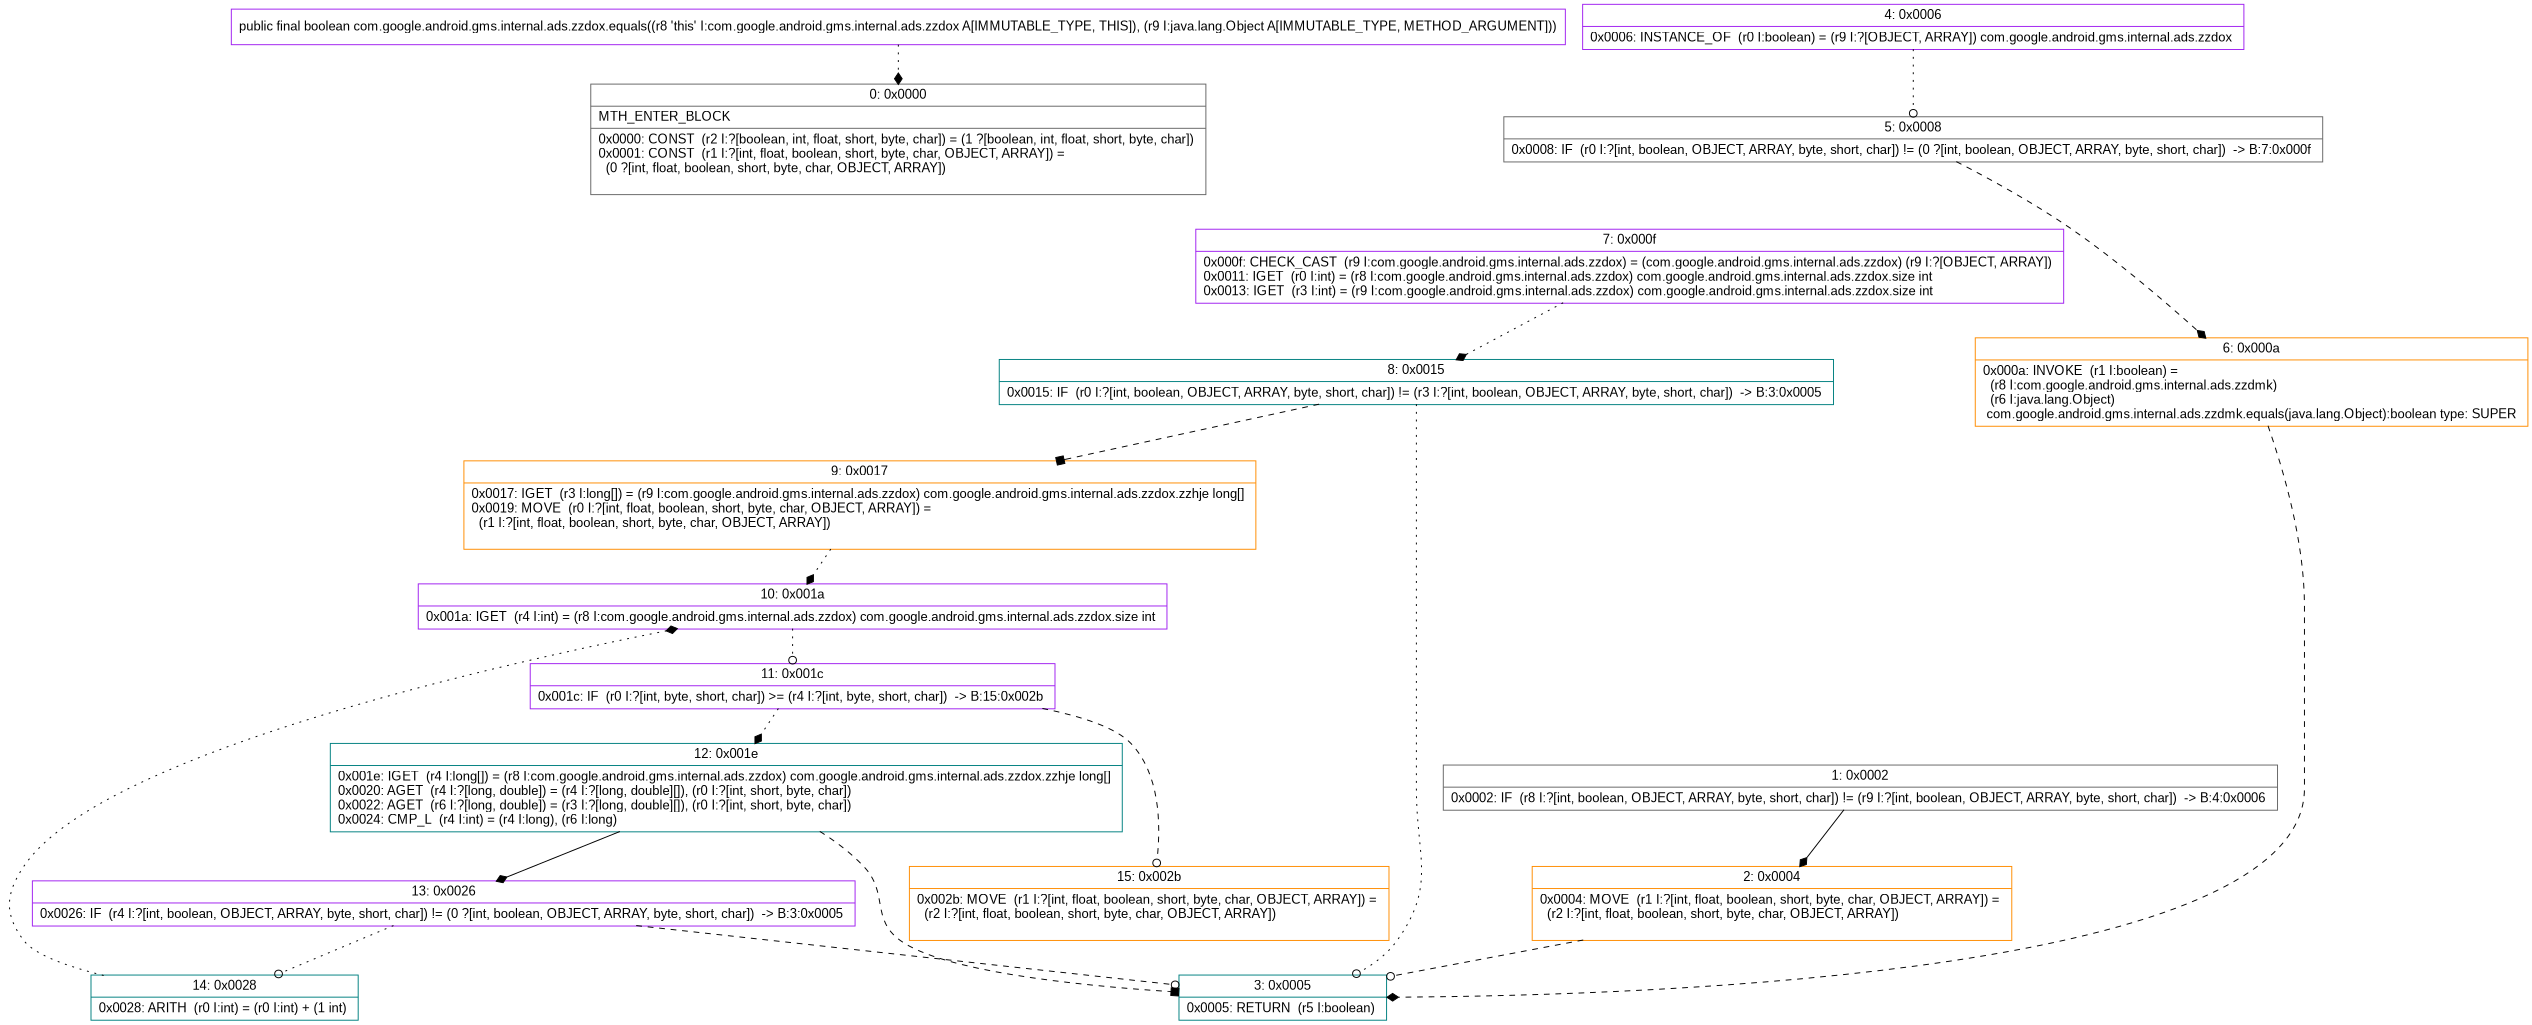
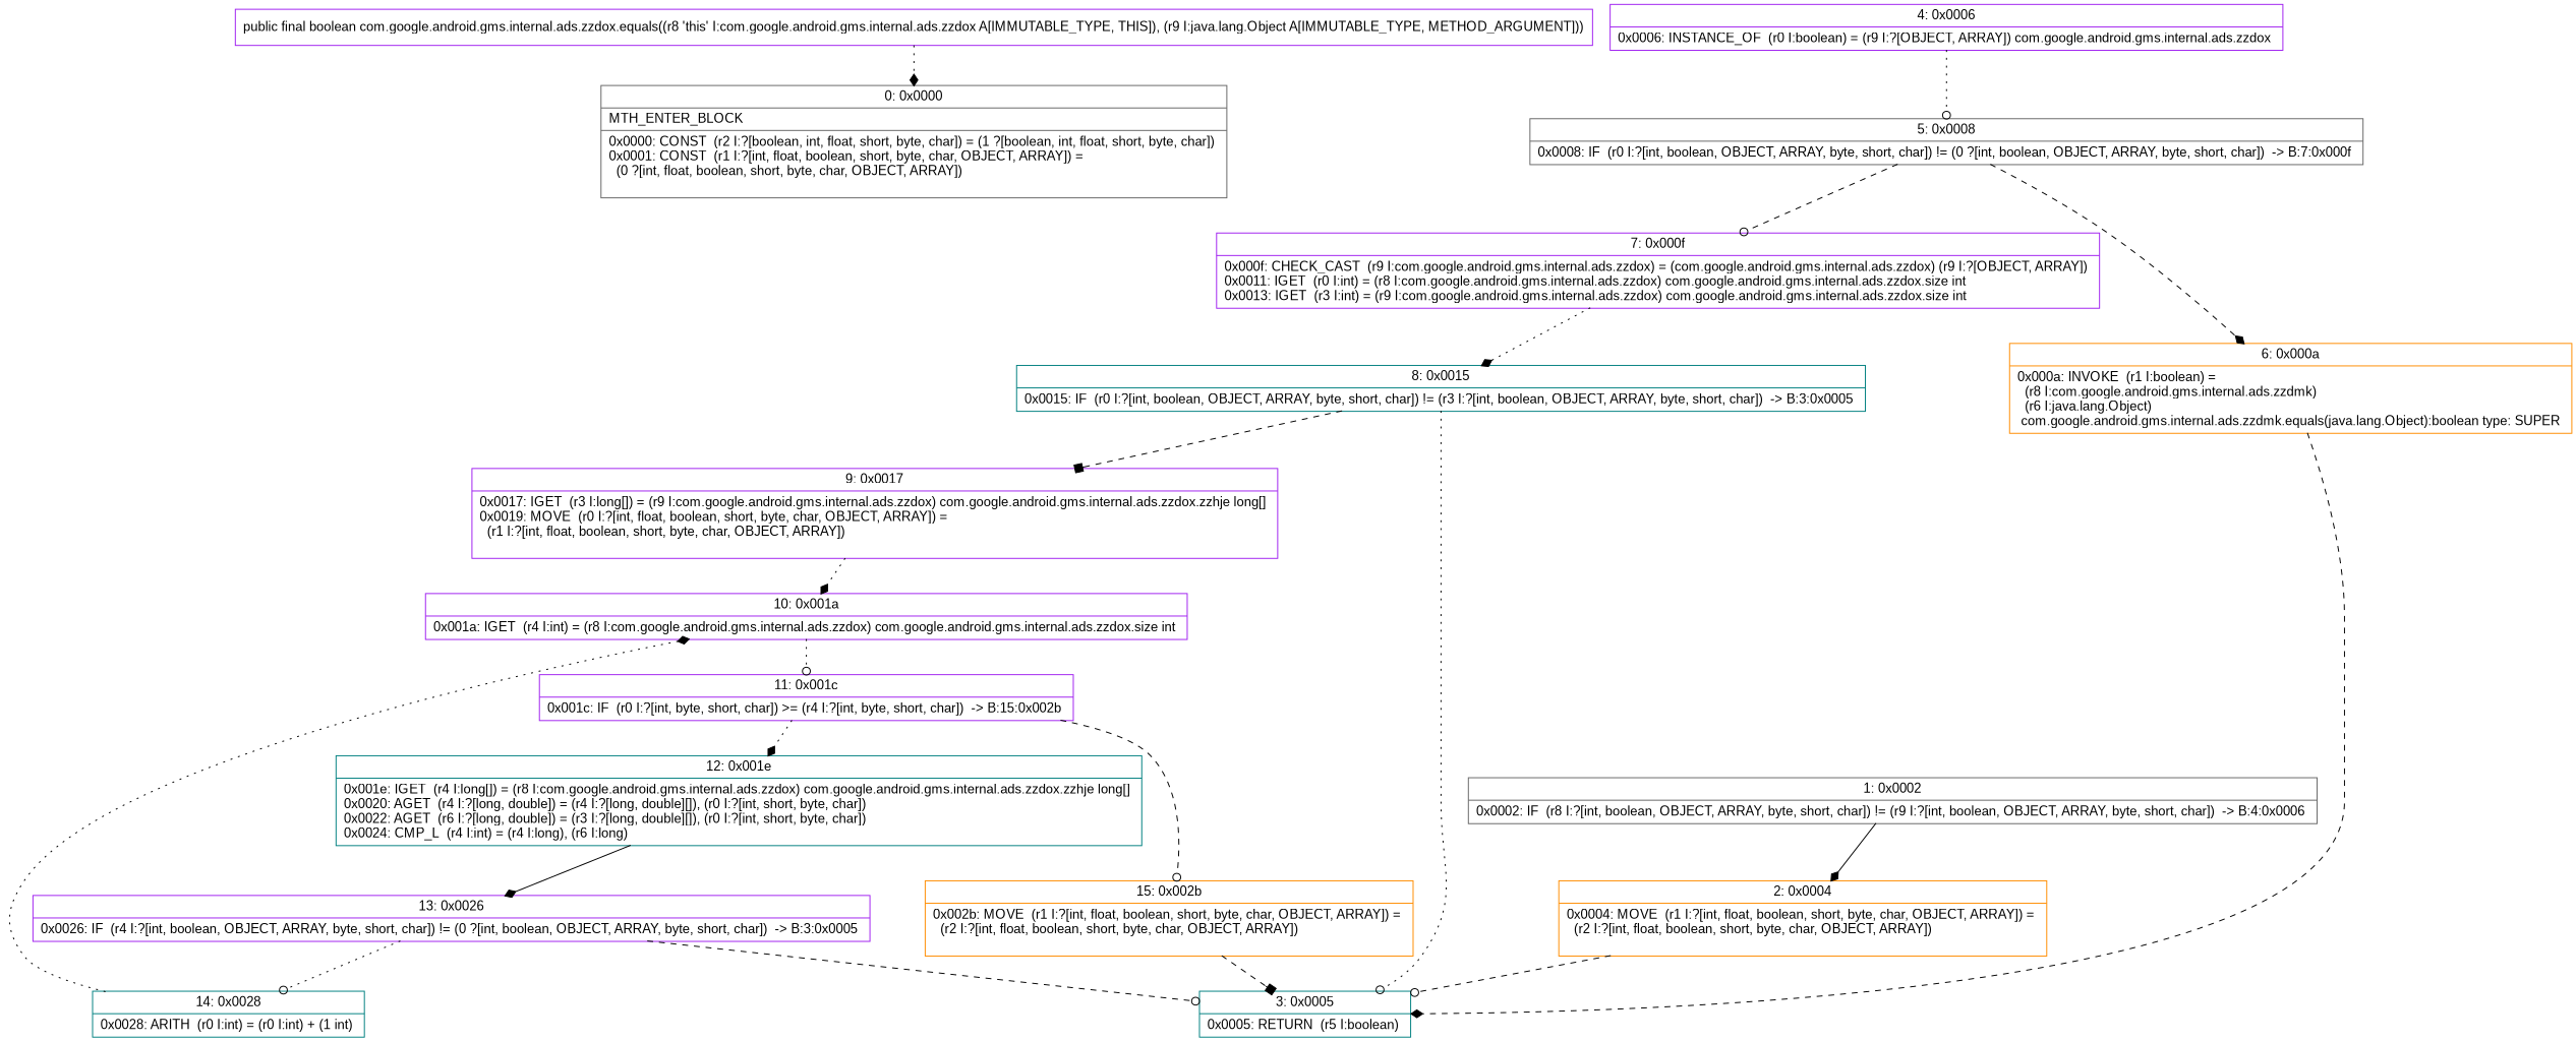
  digraph {
    fontname="Liberation Sans"
    node [color=purple fontname="Liberation Sans" shape=record]
    edge [arrowhead=diamond fontname="Liberation Sans" style=dotted]
    n1 [color=gray40 label="{0\:\ 0x0000|MTH_ENTER_BLOCK\l|0x0000: CONST  (r2 I:?[boolean, int, float, short, byte, char]) = (1 ?[boolean, int, float, short, byte, char]) \l0x0001: CONST  (r1 I:?[int, float, boolean, short, byte, char, OBJECT, ARRAY]) = \l  (0 ?[int, float, boolean, short, byte, char, OBJECT, ARRAY])\l \l}"]
    n2 [color=gray40 label="{1\:\ 0x0002|0x0002: IF  (r8 I:?[int, boolean, OBJECT, ARRAY, byte, short, char]) != (r9 I:?[int, boolean, OBJECT, ARRAY, byte, short, char])  \-\> B:4:0x0006 \l}"]
    n3 [color=darkorange label="{2\:\ 0x0004|0x0004: MOVE  (r1 I:?[int, float, boolean, short, byte, char, OBJECT, ARRAY]) = \l  (r2 I:?[int, float, boolean, short, byte, char, OBJECT, ARRAY])\l \l}"]
    n4 [color=teal label="{3\:\ 0x0005|0x0005: RETURN  (r5 I:boolean) \l}"]
    n5 [label="{4\:\ 0x0006|0x0006: INSTANCE_OF  (r0 I:boolean) = (r9 I:?[OBJECT, ARRAY]) com.google.android.gms.internal.ads.zzdox \l}"]
    n6 [color=gray40 label="{5\:\ 0x0008|0x0008: IF  (r0 I:?[int, boolean, OBJECT, ARRAY, byte, short, char]) != (0 ?[int, boolean, OBJECT, ARRAY, byte, short, char])  \-\> B:7:0x000f \l}"]
    n7 [color=darkorange label="{6\:\ 0x000a|0x000a: INVOKE  (r1 I:boolean) = \l  (r8 I:com.google.android.gms.internal.ads.zzdmk)\l  (r6 I:java.lang.Object)\l com.google.android.gms.internal.ads.zzdmk.equals(java.lang.Object):boolean type: SUPER \l}"]
    n8 [label="{7\:\ 0x000f|0x000f: CHECK_CAST  (r9 I:com.google.android.gms.internal.ads.zzdox) = (com.google.android.gms.internal.ads.zzdox) (r9 I:?[OBJECT, ARRAY]) \l0x0011: IGET  (r0 I:int) = (r8 I:com.google.android.gms.internal.ads.zzdox) com.google.android.gms.internal.ads.zzdox.size int \l0x0013: IGET  (r3 I:int) = (r9 I:com.google.android.gms.internal.ads.zzdox) com.google.android.gms.internal.ads.zzdox.size int \l}"]
    n9 [color=teal label="{8\:\ 0x0015|0x0015: IF  (r0 I:?[int, boolean, OBJECT, ARRAY, byte, short, char]) != (r3 I:?[int, boolean, OBJECT, ARRAY, byte, short, char])  \-\> B:3:0x0005 \l}"]
-   n10 [color=darkorange label="{9\:\ 0x0017|0x0017: IGET  (r3 I:long[]) = (r9 I:com.google.android.gms.internal.ads.zzdox) com.google.android.gms.internal.ads.zzdox.zzhje long[] \l0x0019: MOVE  (r0 I:?[int, float, boolean, short, byte, char, OBJECT, ARRAY]) = \l  (r1 I:?[int, float, boolean, short, byte, char, OBJECT, ARRAY])\l \l}"]
+   n10 [label="{9\:\ 0x0017|0x0017: IGET  (r3 I:long[]) = (r9 I:com.google.android.gms.internal.ads.zzdox) com.google.android.gms.internal.ads.zzdox.zzhje long[] \l0x0019: MOVE  (r0 I:?[int, float, boolean, short, byte, char, OBJECT, ARRAY]) = \l  (r1 I:?[int, float, boolean, short, byte, char, OBJECT, ARRAY])\l \l}"]
    n11 [label="{10\:\ 0x001a|0x001a: IGET  (r4 I:int) = (r8 I:com.google.android.gms.internal.ads.zzdox) com.google.android.gms.internal.ads.zzdox.size int \l}"]
    n12 [label="{11\:\ 0x001c|0x001c: IF  (r0 I:?[int, byte, short, char]) \>= (r4 I:?[int, byte, short, char])  \-\> B:15:0x002b \l}"]
    n13 [color=teal label="{12\:\ 0x001e|0x001e: IGET  (r4 I:long[]) = (r8 I:com.google.android.gms.internal.ads.zzdox) com.google.android.gms.internal.ads.zzdox.zzhje long[] \l0x0020: AGET  (r4 I:?[long, double]) = (r4 I:?[long, double][]), (r0 I:?[int, short, byte, char]) \l0x0022: AGET  (r6 I:?[long, double]) = (r3 I:?[long, double][]), (r0 I:?[int, short, byte, char]) \l0x0024: CMP_L  (r4 I:int) = (r4 I:long), (r6 I:long) \l}"]
    n14 [color=darkorange label="{15\:\ 0x002b|0x002b: MOVE  (r1 I:?[int, float, boolean, short, byte, char, OBJECT, ARRAY]) = \l  (r2 I:?[int, float, boolean, short, byte, char, OBJECT, ARRAY])\l \l}"]
    n15 [label="{13\:\ 0x0026|0x0026: IF  (r4 I:?[int, boolean, OBJECT, ARRAY, byte, short, char]) != (0 ?[int, boolean, OBJECT, ARRAY, byte, short, char])  \-\> B:3:0x0005 \l}"]
    n16 [color=teal label="{14\:\ 0x0028|0x0028: ARITH  (r0 I:int) = (r0 I:int) + (1 int) \l}"]
    n17 [label="{public final boolean com.google.android.gms.internal.ads.zzdox.equals((r8 'this' I:com.google.android.gms.internal.ads.zzdox A[IMMUTABLE_TYPE, THIS]), (r9 I:java.lang.Object A[IMMUTABLE_TYPE, METHOD_ARGUMENT])) }"]
    n2 -> n3 [style=solid]
    n3 -> n4 [arrowhead=odot style=dashed]
    n5 -> n6 [arrowhead=odot]
    n6 -> n7 [style=dashed]
+   n6 -> n8 [arrowhead=odot style=dashed]
    n7 -> n4 [style=dashed]
    n8 -> n9
    n9 -> n4 [arrowhead=odot]
    n9 -> n10 [arrowhead=box style=dashed]
    n10 -> n11
    n11 -> n12 [arrowhead=odot]
    n12 -> n13
    n12 -> n14 [arrowhead=odot style=dashed]
    n13 -> n15 [style=solid]
-   n13 -> n4 [arrowhead=box style=dashed]
+   n14 -> n4 [arrowhead=box style=dashed]
    n15 -> n4 [arrowhead=odot style=dashed]
    n15 -> n16 [arrowhead=odot]
    n16 -> n11
    n17 -> n1
  }
